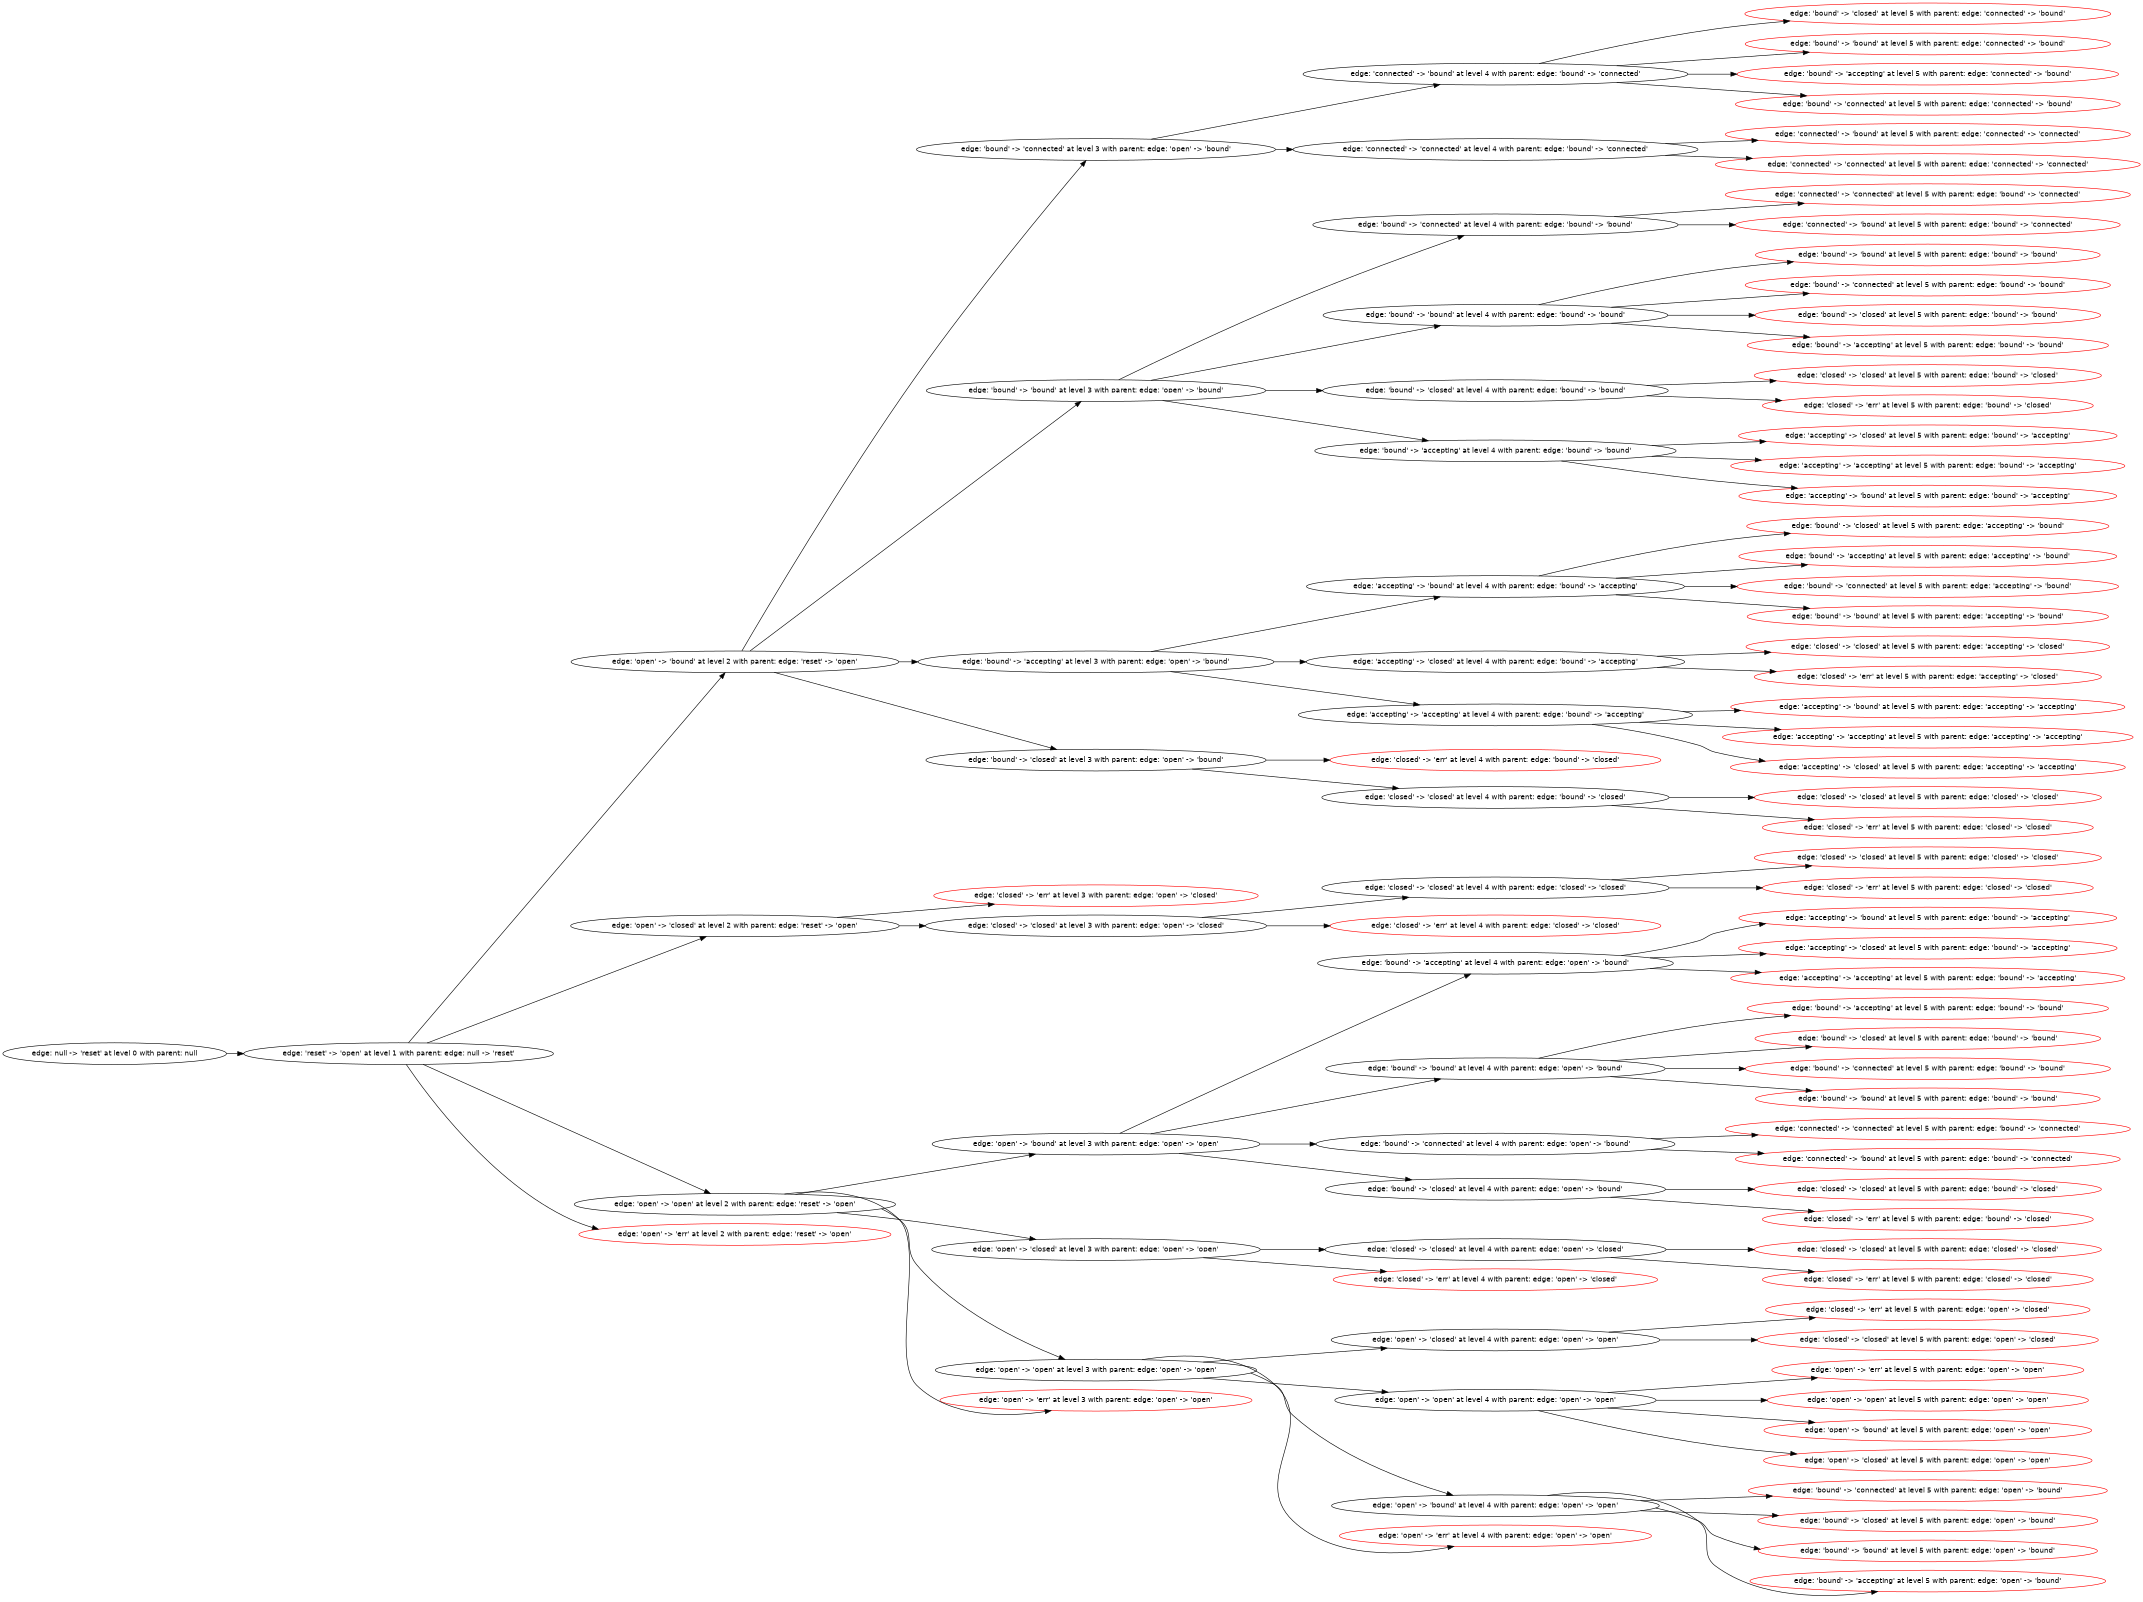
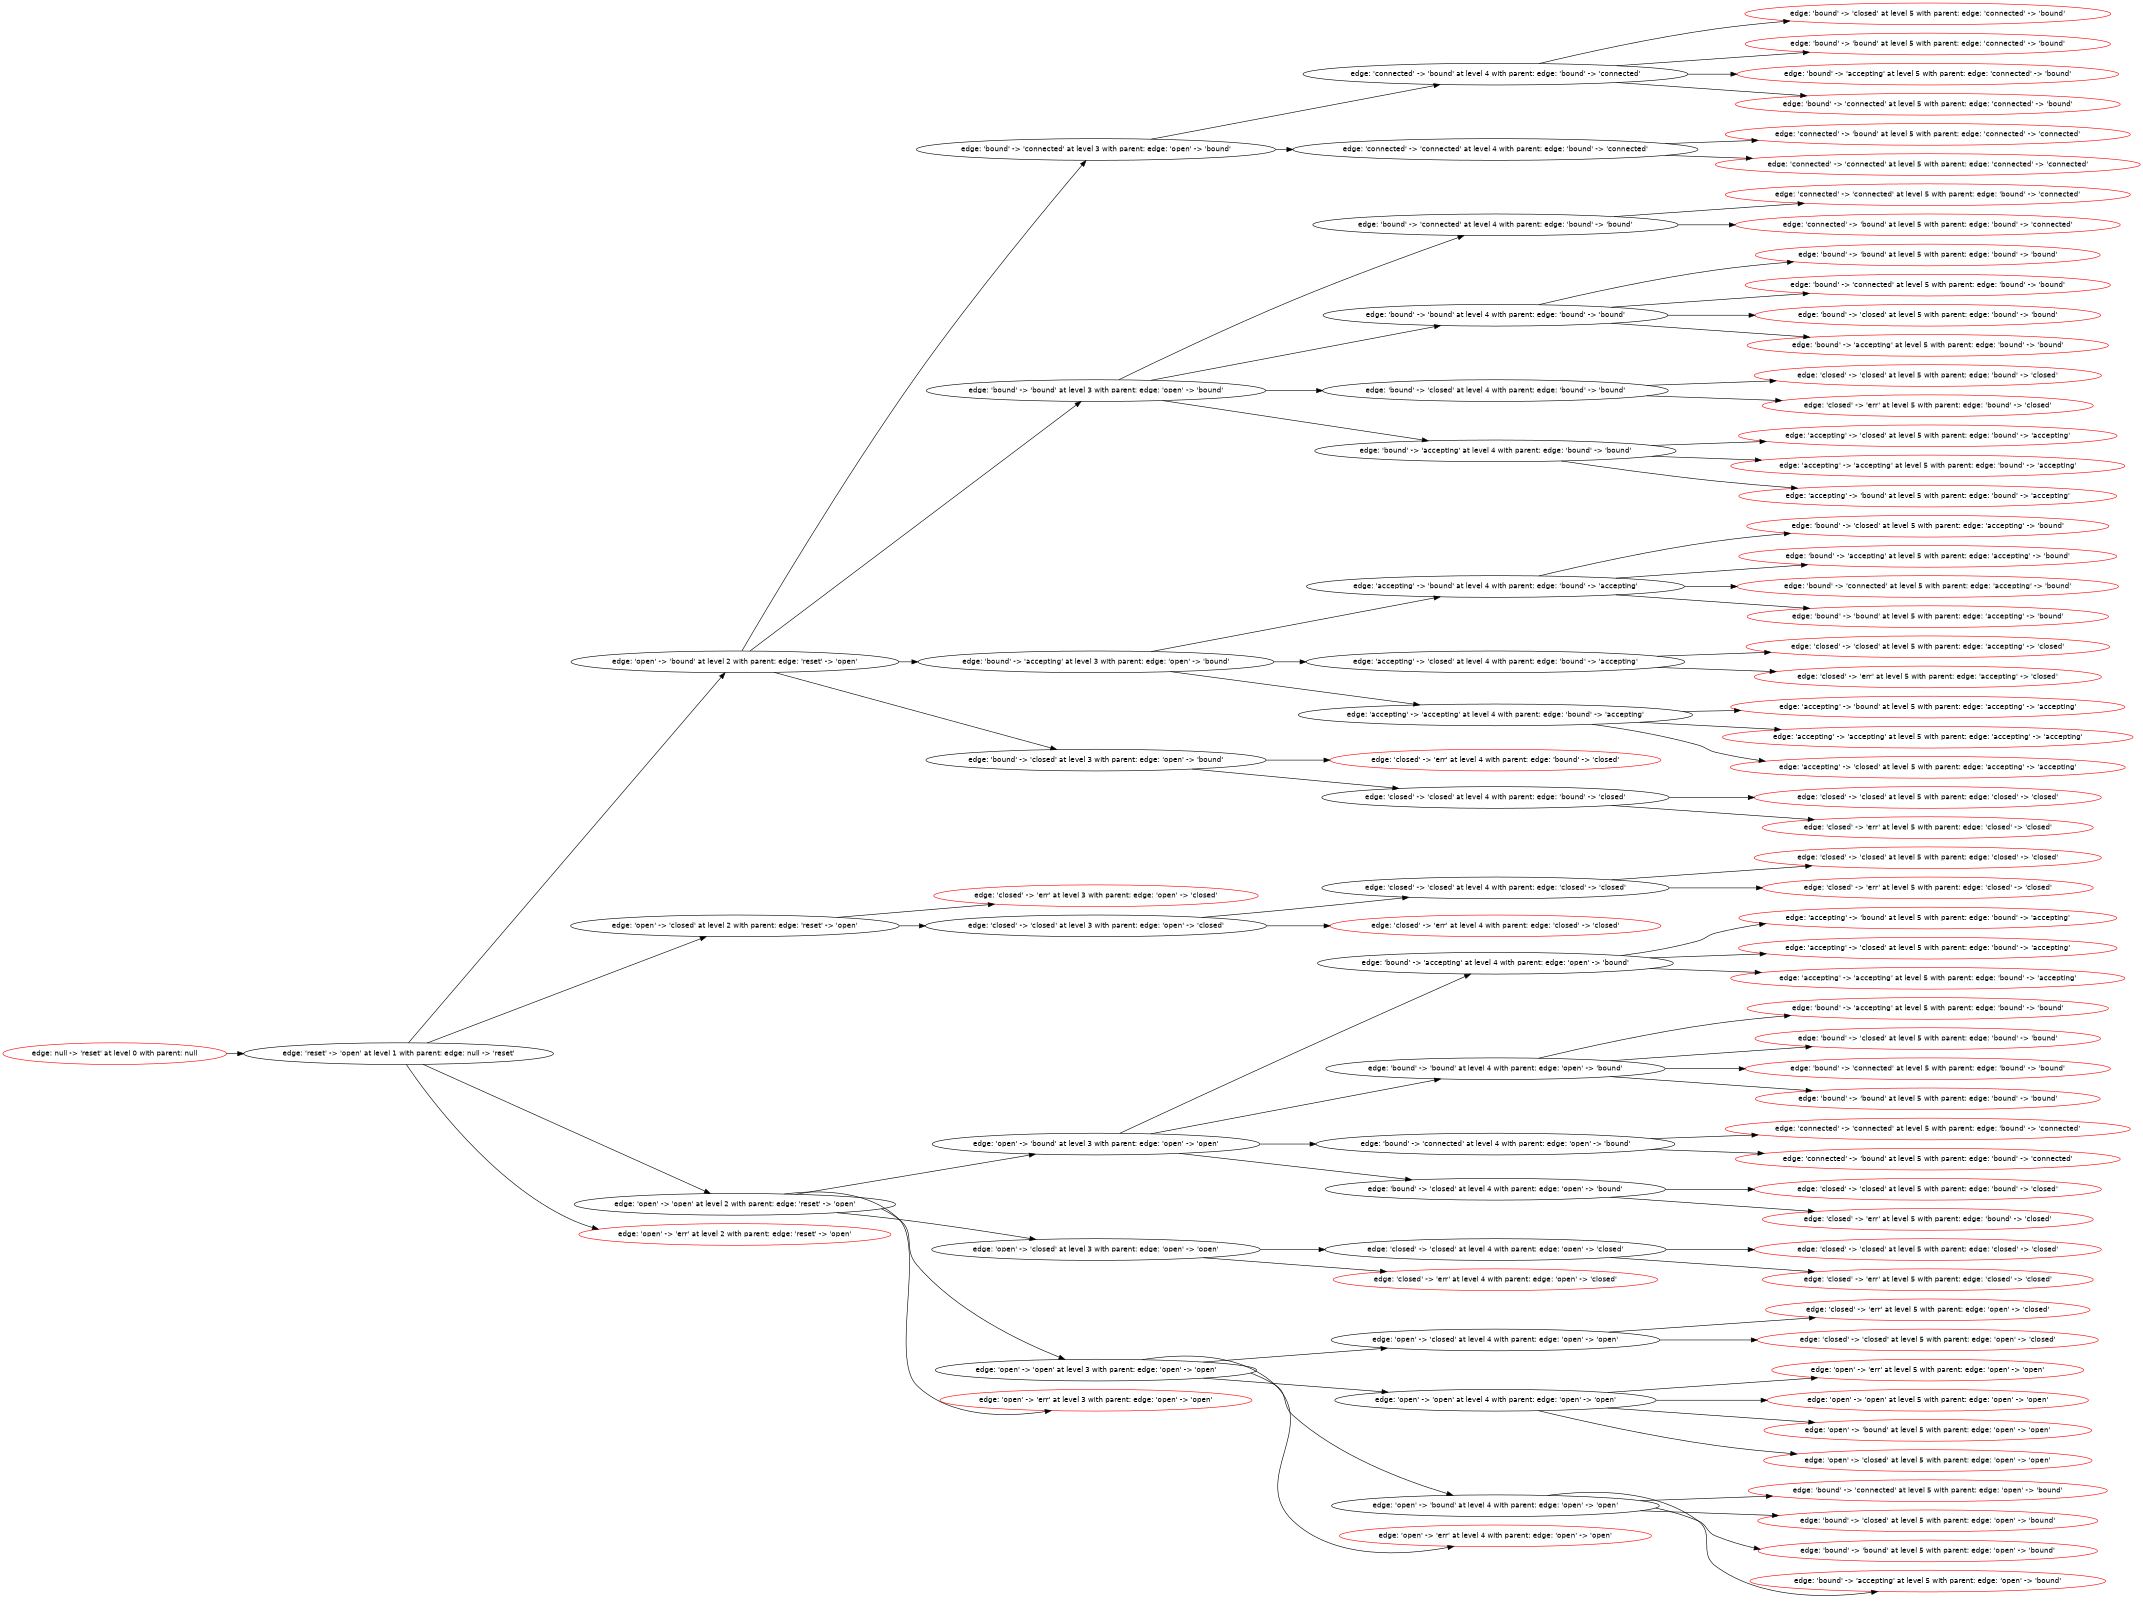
  digraph {
    nodesep=0.2
    rankdir=LR
    ranksep=0.4
    node [fontname=Helvetica fontsize=12.0 margin=0.07 color=red]
    edge [fontname=Helvetica fontsize=12.0 margin=0.05]
    n1 [label="edge: 'bound' -> 'connected' at level 4 with parent: edge: 'bound' -> 'bound'" color=""]
    n2 [label="edge: 'connected' -> 'connected' at level 5 with parent: edge: 'bound' -> 'connected'"]
    n3 [label="edge: 'connected' -> 'bound' at level 5 with parent: edge: 'bound' -> 'connected'"]
    n4 [label="edge: 'bound' -> 'accepting' at level 4 with parent: edge: 'open' -> 'bound'" color=""]
    n5 [label="edge: 'accepting' -> 'bound' at level 5 with parent: edge: 'bound' -> 'accepting'"]
    n6 [label="edge: 'accepting' -> 'closed' at level 5 with parent: edge: 'bound' -> 'accepting'"]
    n7 [label="edge: 'accepting' -> 'accepting' at level 5 with parent: edge: 'bound' -> 'accepting'"]
    n8 [label="edge: 'bound' -> 'closed' at level 5 with parent: edge: 'accepting' -> 'bound'"]
    n9 [label="edge: 'closed' -> 'err' at level 4 with parent: edge: 'bound' -> 'closed'"]
    n10 [label="edge: 'closed' -> 'closed' at level 5 with parent: edge: 'bound' -> 'closed'"]
    n11 [label="edge: 'accepting' -> 'bound' at level 5 with parent: edge: 'accepting' -> 'accepting'"]
    n12 [label="edge: 'closed' -> 'err' at level 3 with parent: edge: 'open' -> 'closed'"]
    n13 [label="edge: 'closed' -> 'closed' at level 5 with parent: edge: 'closed' -> 'closed'"]
    n14 [label="edge: 'accepting' -> 'closed' at level 5 with parent: edge: 'bound' -> 'accepting'"]
    n15 [label="edge: 'closed' -> 'closed' at level 5 with parent: edge: 'closed' -> 'closed'"]
    n16 [label="edge: 'open' -> 'closed' at level 4 with parent: edge: 'open' -> 'open'" color=""]
    n17 [label="edge: 'closed' -> 'err' at level 5 with parent: edge: 'open' -> 'closed'"]
    n18 [label="edge: 'closed' -> 'closed' at level 5 with parent: edge: 'open' -> 'closed'"]
    n19 [label="edge: 'bound' -> 'connected' at level 5 with parent: edge: 'open' -> 'bound'"]
    n20 [label="edge: 'connected' -> 'bound' at level 4 with parent: edge: 'bound' -> 'connected'" color=""]
    n21 [label="edge: 'bound' -> 'closed' at level 5 with parent: edge: 'connected' -> 'bound'"]
    n22 [label="edge: 'bound' -> 'bound' at level 5 with parent: edge: 'connected' -> 'bound'"]
    n23 [label="edge: 'bound' -> 'accepting' at level 5 with parent: edge: 'connected' -> 'bound'"]
    n24 [label="edge: 'bound' -> 'connected' at level 5 with parent: edge: 'connected' -> 'bound'"]
    n25 [label="edge: 'bound' -> 'bound' at level 5 with parent: edge: 'bound' -> 'bound'"]
    n26 [label="edge: 'closed' -> 'closed' at level 3 with parent: edge: 'open' -> 'closed'" color=""]
    n27 [label="edge: 'closed' -> 'closed' at level 4 with parent: edge: 'closed' -> 'closed'" color=""]
    n28 [label="edge: 'closed' -> 'err' at level 4 with parent: edge: 'closed' -> 'closed'"]
    n29 [label="edge: 'open' -> 'open' at level 4 with parent: edge: 'open' -> 'open'" color=""]
    n30 [label="edge: 'open' -> 'err' at level 5 with parent: edge: 'open' -> 'open'"]
    n31 [label="edge: 'open' -> 'open' at level 5 with parent: edge: 'open' -> 'open'"]
    n32 [label="edge: 'open' -> 'bound' at level 5 with parent: edge: 'open' -> 'open'"]
    n33 [label="edge: 'open' -> 'closed' at level 5 with parent: edge: 'open' -> 'open'"]
    n34 [label="edge: 'bound' -> 'bound' at level 4 with parent: edge: 'open' -> 'bound'" color=""]
    n35 [label="edge: 'bound' -> 'accepting' at level 5 with parent: edge: 'bound' -> 'bound'"]
    n36 [label="edge: 'bound' -> 'closed' at level 5 with parent: edge: 'bound' -> 'bound'"]
    n37 [label="edge: 'bound' -> 'connected' at level 5 with parent: edge: 'bound' -> 'bound'"]
    n38 [label="edge: 'bound' -> 'bound' at level 5 with parent: edge: 'bound' -> 'bound'"]
    n39 [label="edge: 'open' -> 'bound' at level 2 with parent: edge: 'reset' -> 'open'" color=""]
    n40 [label="edge: 'bound' -> 'connected' at level 3 with parent: edge: 'open' -> 'bound'" color=""]
    n41 [label="edge: 'bound' -> 'bound' at level 3 with parent: edge: 'open' -> 'bound'" color=""]
    n42 [label="edge: 'bound' -> 'accepting' at level 3 with parent: edge: 'open' -> 'bound'" color=""]
    n43 [label="edge: 'bound' -> 'closed' at level 3 with parent: edge: 'open' -> 'bound'" color=""]
    n44 [label="edge: 'connected' -> 'connected' at level 4 with parent: edge: 'bound' -> 'connected'" color=""]
    n45 [label="edge: 'closed' -> 'closed' at level 4 with parent: edge: 'open' -> 'closed'" color=""]
    n46 [label="edge: 'closed' -> 'err' at level 5 with parent: edge: 'closed' -> 'closed'"]
    n47 [label="edge: 'bound' -> 'closed' at level 5 with parent: edge: 'open' -> 'bound'"]
    n48 [label="edge: 'closed' -> 'err' at level 5 with parent: edge: 'closed' -> 'closed'"]
    n49 [label="edge: 'bound' -> 'bound' at level 4 with parent: edge: 'bound' -> 'bound'" color=""]
    n50 [label="edge: 'bound' -> 'connected' at level 5 with parent: edge: 'bound' -> 'bound'"]
    n51 [label="edge: 'bound' -> 'closed' at level 5 with parent: edge: 'bound' -> 'bound'"]
    n52 [label="edge: 'bound' -> 'accepting' at level 5 with parent: edge: 'bound' -> 'bound'"]
    n53 [label="edge: 'accepting' -> 'accepting' at level 5 with parent: edge: 'bound' -> 'accepting'"]
    n54 [label="edge: 'open' -> 'bound' at level 3 with parent: edge: 'open' -> 'open'" color=""]
    n55 [label="edge: 'bound' -> 'connected' at level 4 with parent: edge: 'open' -> 'bound'" color=""]
    n56 [label="edge: 'bound' -> 'closed' at level 4 with parent: edge: 'open' -> 'bound'" color=""]
    n57 [label="edge: 'bound' -> 'closed' at level 4 with parent: edge: 'bound' -> 'bound'" color=""]
    n58 [label="edge: 'closed' -> 'err' at level 5 with parent: edge: 'bound' -> 'closed'"]
    n59 [label="edge: 'accepting' -> 'accepting' at level 5 with parent: edge: 'accepting' -> 'accepting'"]
    n60 [label="edge: 'open' -> 'closed' at level 3 with parent: edge: 'open' -> 'open'" color=""]
    n61 [label="edge: 'closed' -> 'err' at level 4 with parent: edge: 'open' -> 'closed'"]
-   n62 [label="edge: null -> 'reset' at level 0 with parent: null" color=""]
+   n62 [label="edge: null -> 'reset' at level 0 with parent: null"]
    n63 [label="edge: 'reset' -> 'open' at level 1 with parent: edge: null -> 'reset'" color=""]
    n64 [label="edge: 'closed' -> 'closed' at level 5 with parent: edge: 'bound' -> 'closed'"]
    n65 [label="edge: 'connected' -> 'bound' at level 5 with parent: edge: 'connected' -> 'connected'"]
    n66 [label="edge: 'accepting' -> 'closed' at level 5 with parent: edge: 'accepting' -> 'accepting'"]
    n67 [label="edge: 'connected' -> 'connected' at level 5 with parent: edge: 'connected' -> 'connected'"]
    n68 [label="edge: 'closed' -> 'closed' at level 5 with parent: edge: 'accepting' -> 'closed'"]
    n69 [label="edge: 'bound' -> 'bound' at level 5 with parent: edge: 'open' -> 'bound'"]
    n70 [label="edge: 'closed' -> 'closed' at level 5 with parent: edge: 'closed' -> 'closed'"]
    n71 [label="edge: 'closed' -> 'err' at level 5 with parent: edge: 'bound' -> 'closed'"]
    n72 [label="edge: 'bound' -> 'accepting' at level 4 with parent: edge: 'bound' -> 'bound'" color=""]
    n73 [label="edge: 'accepting' -> 'bound' at level 5 with parent: edge: 'bound' -> 'accepting'"]
    n74 [label="edge: 'open' -> 'open' at level 3 with parent: edge: 'open' -> 'open'" color=""]
    n75 [label="edge: 'open' -> 'bound' at level 4 with parent: edge: 'open' -> 'open'" color=""]
    n76 [label="edge: 'open' -> 'err' at level 4 with parent: edge: 'open' -> 'open'"]
    n77 [label="edge: 'open' -> 'closed' at level 2 with parent: edge: 'reset' -> 'open'" color=""]
    n78 [label="edge: 'connected' -> 'connected' at level 5 with parent: edge: 'bound' -> 'connected'"]
    n79 [label="edge: 'connected' -> 'bound' at level 5 with parent: edge: 'bound' -> 'connected'"]
    n80 [label="edge: 'open' -> 'open' at level 2 with parent: edge: 'reset' -> 'open'" color=""]
    n81 [label="edge: 'open' -> 'err' at level 2 with parent: edge: 'reset' -> 'open'"]
    n82 [label="edge: 'bound' -> 'accepting' at level 5 with parent: edge: 'open' -> 'bound'"]
    n83 [label="edge: 'accepting' -> 'bound' at level 4 with parent: edge: 'bound' -> 'accepting'" color=""]
    n84 [label="edge: 'bound' -> 'accepting' at level 5 with parent: edge: 'accepting' -> 'bound'"]
    n85 [label="edge: 'bound' -> 'connected' at level 5 with parent: edge: 'accepting' -> 'bound'"]
    n86 [label="edge: 'bound' -> 'bound' at level 5 with parent: edge: 'accepting' -> 'bound'"]
    n87 [label="edge: 'open' -> 'err' at level 3 with parent: edge: 'open' -> 'open'"]
    n88 [label="edge: 'accepting' -> 'closed' at level 4 with parent: edge: 'bound' -> 'accepting'" color=""]
    n89 [label="edge: 'closed' -> 'err' at level 5 with parent: edge: 'accepting' -> 'closed'"]
    n90 [label="edge: 'closed' -> 'closed' at level 4 with parent: edge: 'bound' -> 'closed'" color=""]
    n91 [label="edge: 'closed' -> 'err' at level 5 with parent: edge: 'closed' -> 'closed'"]
    n92 [label="edge: 'accepting' -> 'accepting' at level 4 with parent: edge: 'bound' -> 'accepting'" color=""]
    n1 -> n2
    n1 -> n3
    n4 -> n5
    n4 -> n6
    n4 -> n7
    n16 -> n17
    n16 -> n18
    n20 -> n21
    n20 -> n22
    n20 -> n23
    n20 -> n24
    n26 -> n27
    n26 -> n28
    n27 -> n15
    n27 -> n48
    n29 -> n30
    n29 -> n31
    n29 -> n32
    n29 -> n33
    n34 -> n35
    n34 -> n36
    n34 -> n37
    n34 -> n38
    n39 -> n40
    n39 -> n41
    n39 -> n42
    n39 -> n43
    n40 -> n20
    n40 -> n44
    n41 -> n1
    n41 -> n49
    n41 -> n57
    n41 -> n72
    n42 -> n83
    n42 -> n88
    n42 -> n92
    n43 -> n9
    n43 -> n90
    n44 -> n65
    n44 -> n67
    n45 -> n13
    n45 -> n46
    n49 -> n25
    n49 -> n50
    n49 -> n51
    n49 -> n52
    n54 -> n4
    n54 -> n34
    n54 -> n55
    n54 -> n56
    n55 -> n78
    n55 -> n79
    n56 -> n64
    n56 -> n71
    n57 -> n10
    n57 -> n58
    n60 -> n45
    n60 -> n61
    n62 -> n63
    n63 -> n39
    n63 -> n77
    n63 -> n80
    n63 -> n81
    n72 -> n14
    n72 -> n53
    n72 -> n73
    n74 -> n16
    n74 -> n29
    n74 -> n75
    n74 -> n76
    n75 -> n19
    n75 -> n47
    n75 -> n69
    n75 -> n82
    n77 -> n12
    n77 -> n26
    n80 -> n54
    n80 -> n60
    n80 -> n74
    n80 -> n87
    n83 -> n8
    n83 -> n84
    n83 -> n85
    n83 -> n86
    n88 -> n68
    n88 -> n89
    n90 -> n70
    n90 -> n91
    n92 -> n11
    n92 -> n59
    n92 -> n66
  }
